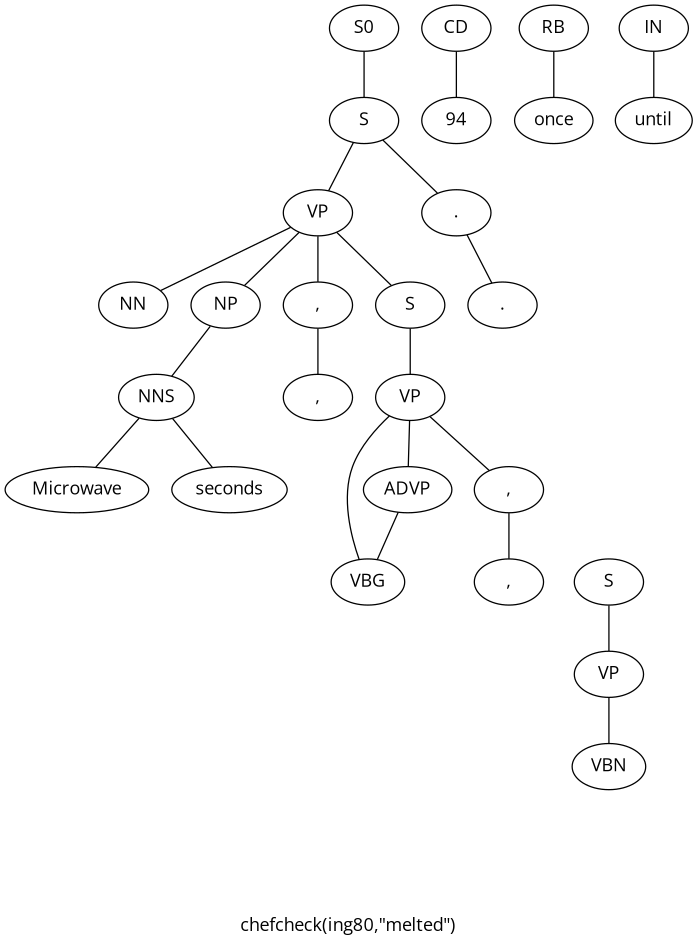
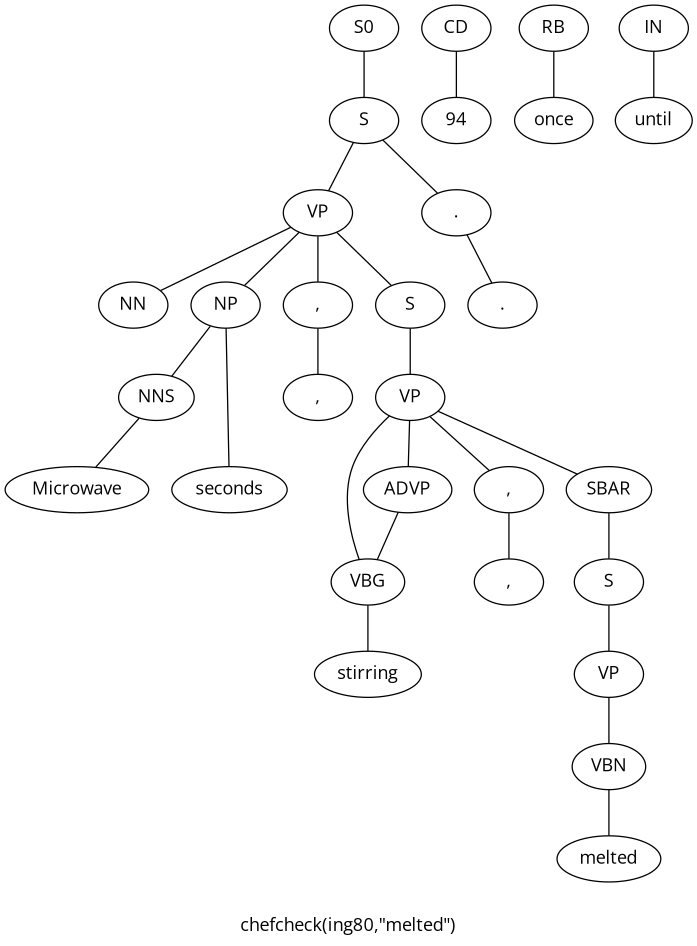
  graph {
    fontname="Open Sans"
    label="chefcheck(ing80,\"melted\")"
    node [fontname="Open Sans"]
    edge [fontname="Open Sans"]
    n1 [label=S0]
    n2 [label=S]
    n3 [label=VP]
    n4 [label="."]
    n5 [label=NN]
    n6 [label=NP]
    n7 [label=","]
    n8 [label=S]
    n9 [label="."]
    n10 [label=NNS]
    n11 [label=","]
    n12 [label=VP]
    n13 [label=Microwave]
    n14 [label=CD]
    n15 [label=94]
    n16 [label=seconds]
    n17 [label=VBG]
    n18 [label=ADVP]
    n19 [label=","]
+   n20 [label=SBAR]
+   n21 [label=stirring]
    n22 [label=","]
    n23 [label=S]
    n24 [label=RB]
    n25 [label=once]
    n26 [label=IN]
    n27 [label=until]
    n28 [label=VP]
    n29 [label=VBN]
+   n30 [label=melted]
    n1 -- n2
    n2 -- n3
    n2 -- n4
    n3 -- n5
    n3 -- n6
    n3 -- n7
    n3 -- n8
    n4 -- n9
    n6 -- n10
    n7 -- n11
    n8 -- n12
    n10 -- n13
-   n10 -- n16
+   n6 -- n16
    n12 -- n17
    n12 -- n18
    n12 -- n19
+   n12 -- n20
    n14 -- n15
+   n17 -- n21
    n18 -- n17
    n19 -- n22
+   n20 -- n23
    n23 -- n28
    n24 -- n25
    n26 -- n27
    n28 -- n29
+   n29 -- n30
  }
